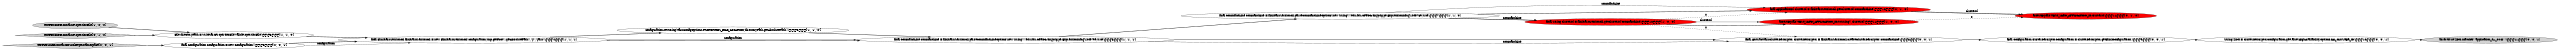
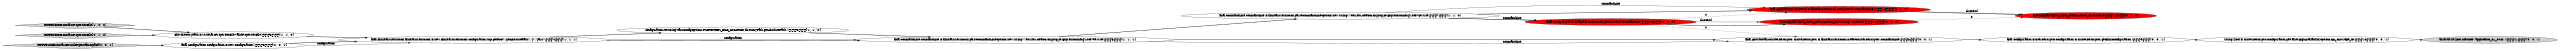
  digraph {
    rankdir=LR
    node [fillcolor=white shape=ellipse style=filled]
    edge [style=bold]
    n1 [label="final CommandLine commandLine = flinkYarnSessionCli.parseCommandLineOptions(new String((((edu.fdu.CPPDG.tinypdg.pe.ExpressionInfo@1bde769,true)@@@7@@@['1', '1', '0']"]
    n2 [fillcolor=red label="final String clusterId = flinkYarnSessionCli.getClusterId(commandLine)@@@10@@@['1', '0', '0']"]
    n3 [fillcolor=red label="final ApplicationId clusterId = flinkYarnSessionCli.getClusterId(commandLine)@@@10@@@['0', '1', '0']"]
-   n4 [fillcolor=lightgray label="testResumeFromYarnPropertiesFile['1', '0', '0']"]
+   n4 [fillcolor=lightgray label="testResumeFromYarnPropertiesFile['1', '0', '0']" shape=diamond]
    n5 [label="File directoryPath = writeYarnPropertiesFile(validPropertiesFile)@@@3@@@['1', '1', '0']"]
    n6 [label="final FlinkYarnSessionCli flinkYarnSessionCli = new FlinkYarnSessionCli(configuration,tmp.getRoot().getAbsolutePath(),\"y\",\"yarn\")@@@4@@@['1', '1', '1']"]
    n7 [fillcolor=lightgray label="testResumeFromYarnPropertiesFile['0', '1', '0']" shape=diamond]
    n8 [fillcolor=lightgray label="testResumeFromYarnIDZookeeperNamespace['0', '0', '1']" shape=diamond]
    n9 [label="final Configuration configuration = new Configuration()@@@3@@@['0', '0', '1']"]
    n10 [label="String zkNs = clusterDescriptorConfiguration.getValue(HighAvailabilityOptions.HA_CLUSTER_ID)@@@10@@@['0', '0', '1']"]
    n11 [fillcolor=lightgray label="assertTrue(zkNs.matches(\"application_\d+_0042\"))@@@11@@@['0', '0', '1']"]
    n12 [label="final Configuration clusterDescriptorConfiguration = clusterDescriptor.getFlinkConfiguration()@@@9@@@['0', '0', '1']"]
    n13 [label="configuration.setString(YarnConfigOptions.PROPERTIES_FILE_LOCATION,directoryPath.getAbsolutePath())@@@5@@@['1', '1', '0']"]
    n14 [label="final CommandLine commandLine = flinkYarnSessionCli.parseCommandLineOptions(new String((((edu.fdu.CPPDG.tinypdg.pe.ExpressionInfo@1bde799,true)@@@5@@@['1', '1', '1']"]
    n15 [fillcolor=red label="assertEquals(TEST_YARN_APPLICATION_ID.toString(),clusterId)@@@11@@@['1', '0', '0']"]
    n16 [label="final AbstractYarnClusterDescriptor clusterDescriptor = flinkYarnSessionCli.createClusterDescriptor(commandLine)@@@8@@@['0', '0', '1']"]
    n17 [fillcolor=red label="assertEquals(TEST_YARN_APPLICATION_ID,clusterId)@@@11@@@['0', '1', '0']"]
    n1 -> n2 [label=commandLine style=solid]
    n1 -> n2
    n1 -> n3 [label=commandLine style=solid]
    n1 -> n3
    n2 -> n3 [label=0 style=dashed]
    n2 -> n15
    n2 -> n15 [label=clusterId style=solid]
    n2 -> n16 [label=0 style=dashed]
    n3 -> n17 [label=clusterId style=solid]
    n3 -> n17
    n4 -> n5
    n5 -> n6
    n6 -> n13
    n6 -> n14 [label=configuration style=solid]
    n6 -> n14
    n7 -> n5
    n8 -> n9
    n9 -> n6 [label=configuration style=solid]
    n9 -> n6
    n10 -> n11
    n12 -> n10
    n13 -> n14
    n14 -> n1
    n14 -> n16
    n14 -> n16 [label=commandLine style=solid]
    n15 -> n17 [label=0 style=dashed]
    n16 -> n12
  }
